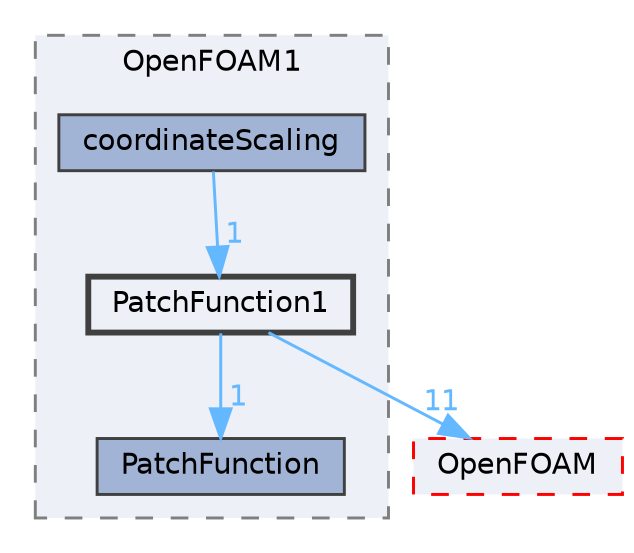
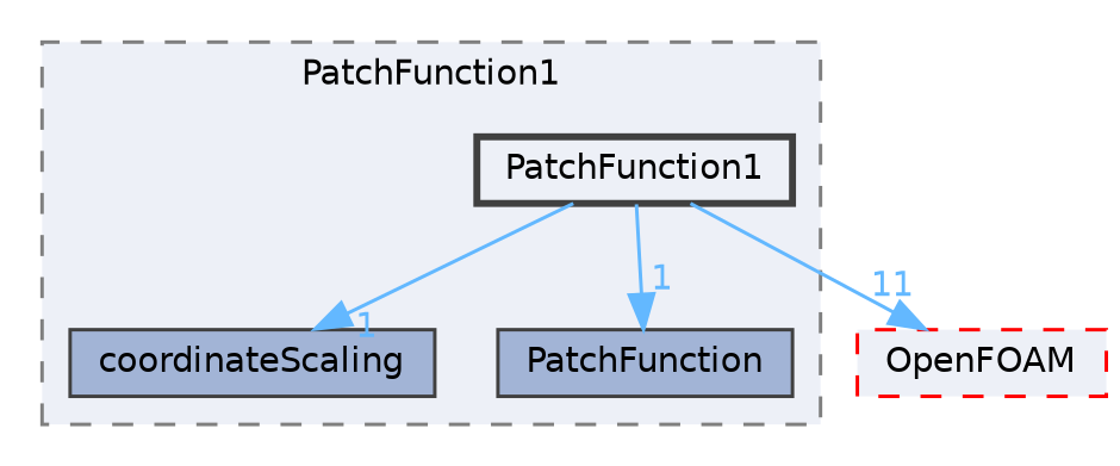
  digraph {
    compound=true
    node [color=grey25 fillcolor="#a2b4d6" fontname=Helvetica fontsize=10 shape=box style=filled]
    edge [color=steelblue1 fontcolor=steelblue1 fontname=Helvetica fontsize=10 headlabel=1 labeldistance=1.5 labelfontname=Helvetica labelfontsize=10]
    n1 [height=0.2 label=coordinateScaling width=0.4]
    n2 [height=0.2 label=PatchFunction width=0.4]
    n3 [fillcolor="#edf0f7" height=0.2 label=PatchFunction1 style="filled,bold" width=0.4]
    n4 [color=red fillcolor="#edf0f7" height=0.2 label=OpenFOAM style="filled,dashed" width=0.4]
    subgraph cluster_1 {
      bgcolor="#edf0f7"
      fontname=Helvetica
      fontsize=10
-     label=OpenFOAM1
+     label=PatchFunction1
      pencolor=grey50
      style="filled,dashed"
      n1
      n2
      n3
    }
-   n1 -> n3
+   n3 -> n1
    n3 -> n2
    n3 -> n4 [headlabel=11]
  }
